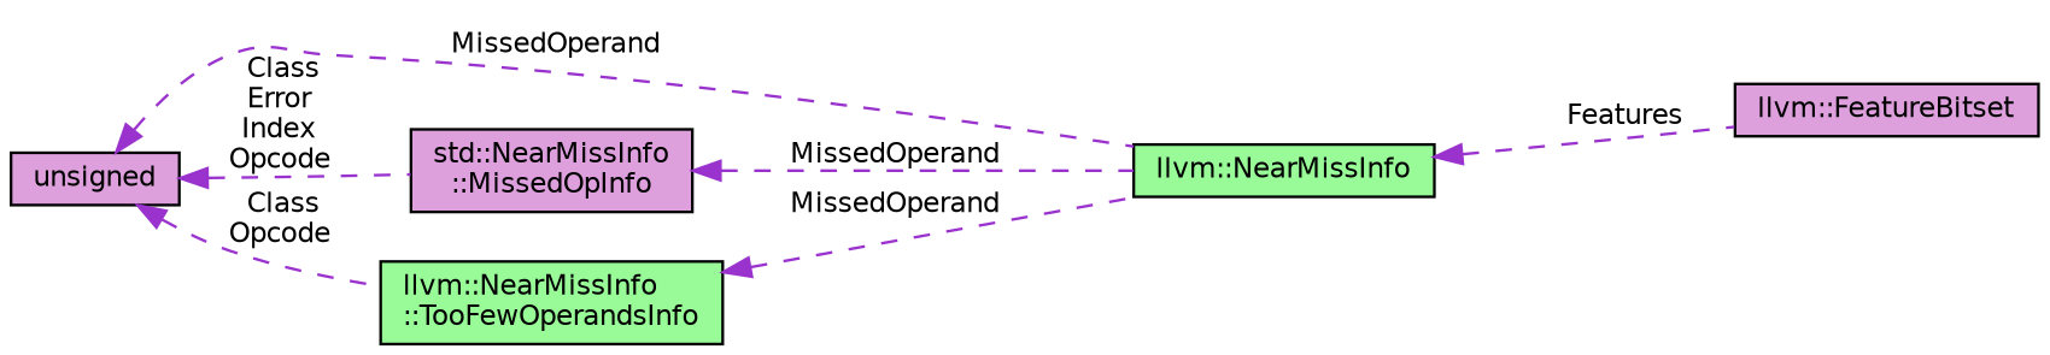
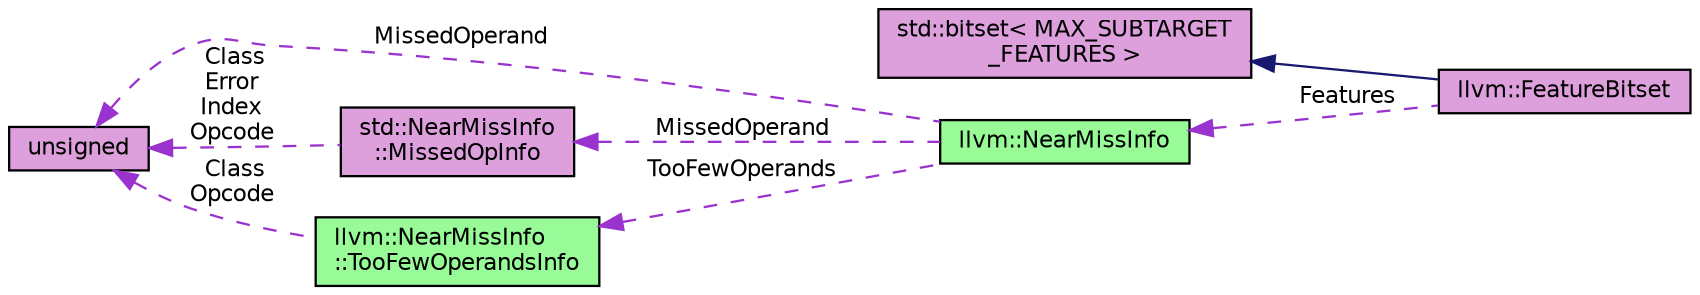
  digraph {
    rankdir=LR
    node [color=black fillcolor=plum fontname=Helvetica fontsize=10 shape=box style=filled]
    edge [color=darkorchid3 dir=back fontname=Helvetica fontsize=10 labelfontname=Helvetica labelfontsize=10 style=dashed]
    n1 [fillcolor=palegreen fontcolor=black height=0.2 label="llvm::NearMissInfo" width=0.4]
    n2 [height=0.2 label="llvm::FeatureBitset" width=0.4]
+   n3 [height=0.2 label="std::bitset\< MAX_SUBTARGET\l_FEATURES \>" width=0.4]
    n4 [height=0.2 label=unsigned width=0.4]
    n5 [height=0.2 label="std::NearMissInfo\l::MissedOpInfo" width=0.4]
    n6 [fillcolor=palegreen height=0.2 label="llvm::NearMissInfo\l::TooFewOperandsInfo" width=0.4]
    n1 -> n2 [label=" Features"]
+   n3 -> n2 [color=midnightblue style=solid]
    n4 -> n1 [label=" MissedOperand"]
    n4 -> n5 [label=" Class\nError\nIndex\nOpcode"]
    n4 -> n6 [label=" Class\nOpcode"]
    n5 -> n1 [label=" MissedOperand"]
-   n6 -> n1 [label=" MissedOperand"]
+   n6 -> n1 [label=" TooFewOperands"]
  }
